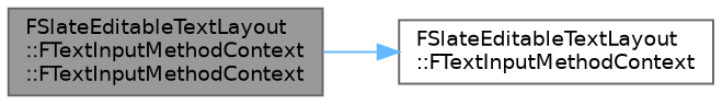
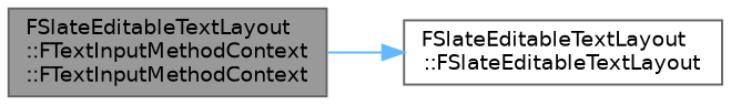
  digraph {
    rankdir=LR
    node [fontname=Helvetica fontsize=10 shape=box style=filled]
    n1 [color=gray40 fillcolor=grey60 fontcolor=black height=0.2 label="FSlateEditableTextLayout\l::FTextInputMethodContext\l::FTextInputMethodContext" width=0.4]
-   n2 [color=grey40 fillcolor=white height=0.2 label="FSlateEditableTextLayout\l::FTextInputMethodContext" width=0.4]
+   n2 [color=grey40 fillcolor=white height=0.2 label="FSlateEditableTextLayout\l::FSlateEditableTextLayout" width=0.4]
    n1 -> n2 [color=steelblue1 fontname=Helvetica fontsize=10 labelfontname=Helvetica labelfontsize=10 style=solid]
  }
